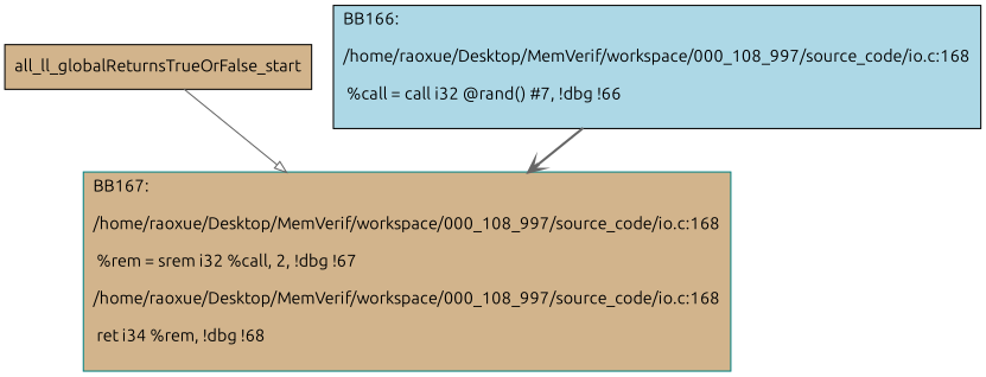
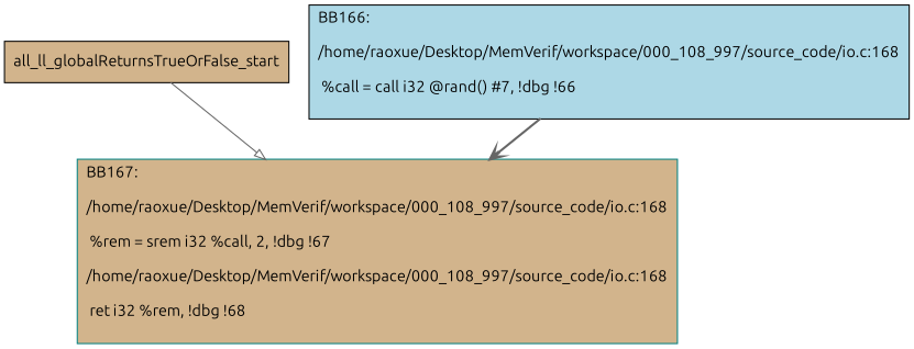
  digraph {
    fontname=Ubuntu
    node [color=black fillcolor=tan fontname=Ubuntu shape=record style=filled]
    edge [color=gray40 fontname=Ubuntu]
    n1 [label="{all_ll_globalReturnsTrueOrFalse_start}"]
-   n2 [color=teal label="{BB167:\l\l/home/raoxue/Desktop/MemVerif/workspace/000_108_997/source_code/io.c:168\l\n  %rem = srem i32 %call, 2, !dbg !67\l\n/home/raoxue/Desktop/MemVerif/workspace/000_108_997/source_code/io.c:168\l\n  ret i34 %rem, !dbg !68\l\n}"]
+   n2 [color=teal label="{BB167:\l\l/home/raoxue/Desktop/MemVerif/workspace/000_108_997/source_code/io.c:168\l\n  %rem = srem i32 %call, 2, !dbg !67\l\n/home/raoxue/Desktop/MemVerif/workspace/000_108_997/source_code/io.c:168\l\n  ret i32 %rem, !dbg !68\l\n}"]
    n3 [fillcolor=lightblue label="{BB166:\l\l/home/raoxue/Desktop/MemVerif/workspace/000_108_997/source_code/io.c:168\l\n  %call = call i32 @rand() #7, !dbg !66\l\n}"]
    n1 -> n2 [arrowhead=onormal style=solid]
    n3 -> n2 [arrowhead=vee style=bold]
  }
